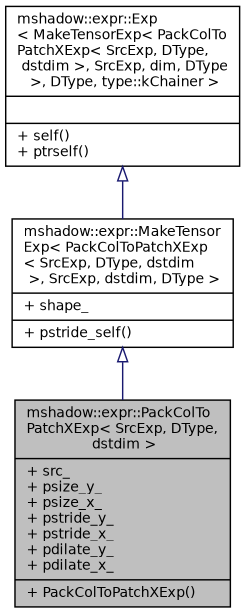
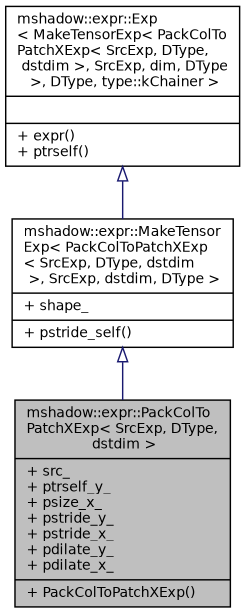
  digraph {
    node [color=black fillcolor=white fontname=Helvetica fontsize=10 shape=record style=filled]
    edge [arrowtail=onormal color=midnightblue dir=back fontname=Helvetica fontsize=10 labelfontname=Helvetica labelfontsize=10 style=solid]
-   n1 [fillcolor=grey75 fontcolor=black height=0.2 label="{mshadow::expr::PackColTo\lPatchXExp\< SrcExp, DType,\l dstdim \>\n|+ src_\l+ psize_y_\l+ psize_x_\l+ pstride_y_\l+ pstride_x_\l+ pdilate_y_\l+ pdilate_x_\l|+ PackColToPatchXExp()\l}" width=0.4]
+   n1 [fillcolor=grey75 fontcolor=black height=0.2 label="{mshadow::expr::PackColTo\lPatchXExp\< SrcExp, DType,\l dstdim \>\n|+ src_\l+ ptrself_y_\l+ psize_x_\l+ pstride_y_\l+ pstride_x_\l+ pdilate_y_\l+ pdilate_x_\l|+ PackColToPatchXExp()\l}" width=0.4]
    n2 [height=0.2 label="{mshadow::expr::MakeTensor\lExp\< PackColToPatchXExp\l\< SrcExp, DType, dstdim\l \>, SrcExp, dstdim, DType \>\n|+ shape_\l|+ pstride_self()\l}" width=0.4]
-   n3 [height=0.2 label="{mshadow::expr::Exp\l\< MakeTensorExp\< PackColTo\lPatchXExp\< SrcExp, DType,\l dstdim \>, SrcExp, dim, DType\l \>, DType, type::kChainer \>\n||+ self()\l+ ptrself()\l}" width=0.4]
+   n3 [height=0.2 label="{mshadow::expr::Exp\l\< MakeTensorExp\< PackColTo\lPatchXExp\< SrcExp, DType,\l dstdim \>, SrcExp, dim, DType\l \>, DType, type::kChainer \>\n||+ expr()\l+ ptrself()\l}" width=0.4]
    n2 -> n1
    n3 -> n2
  }
